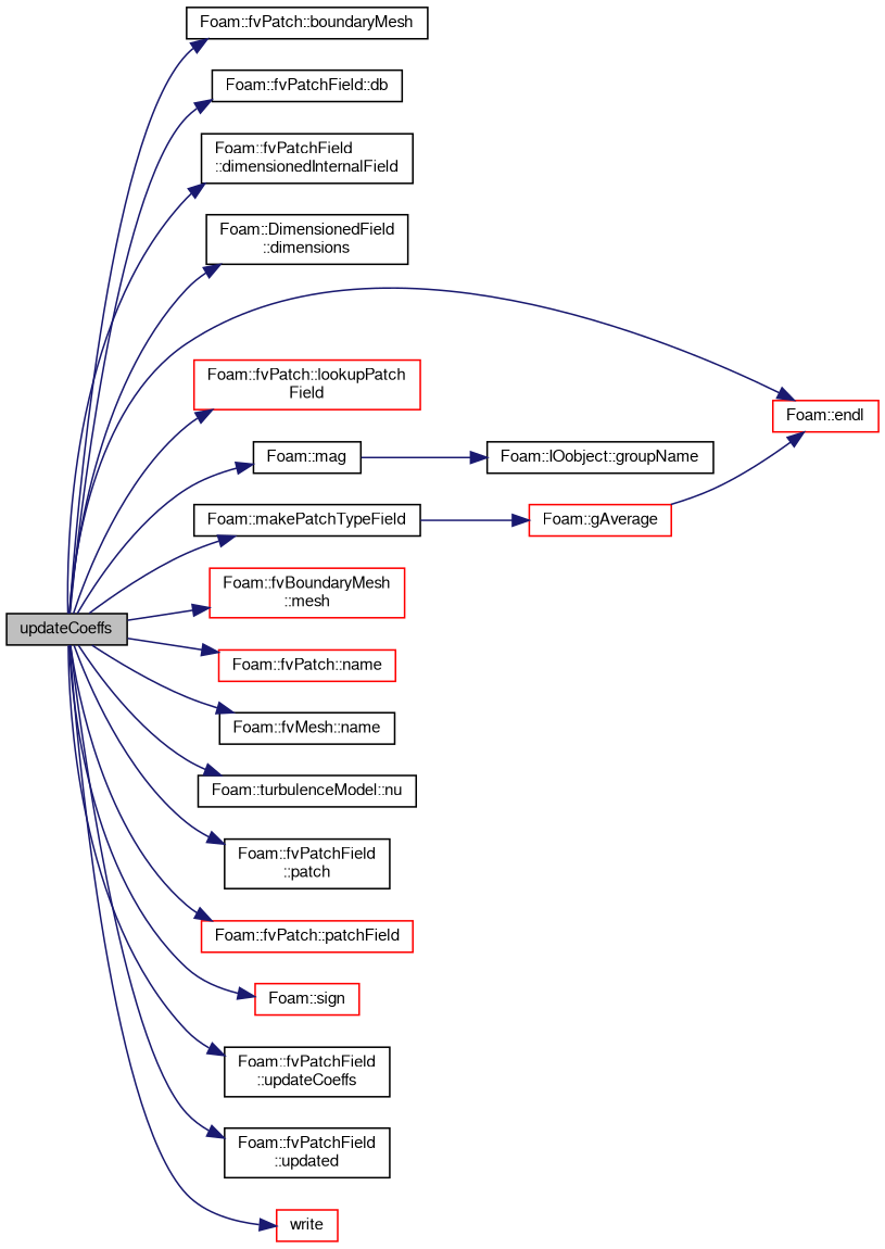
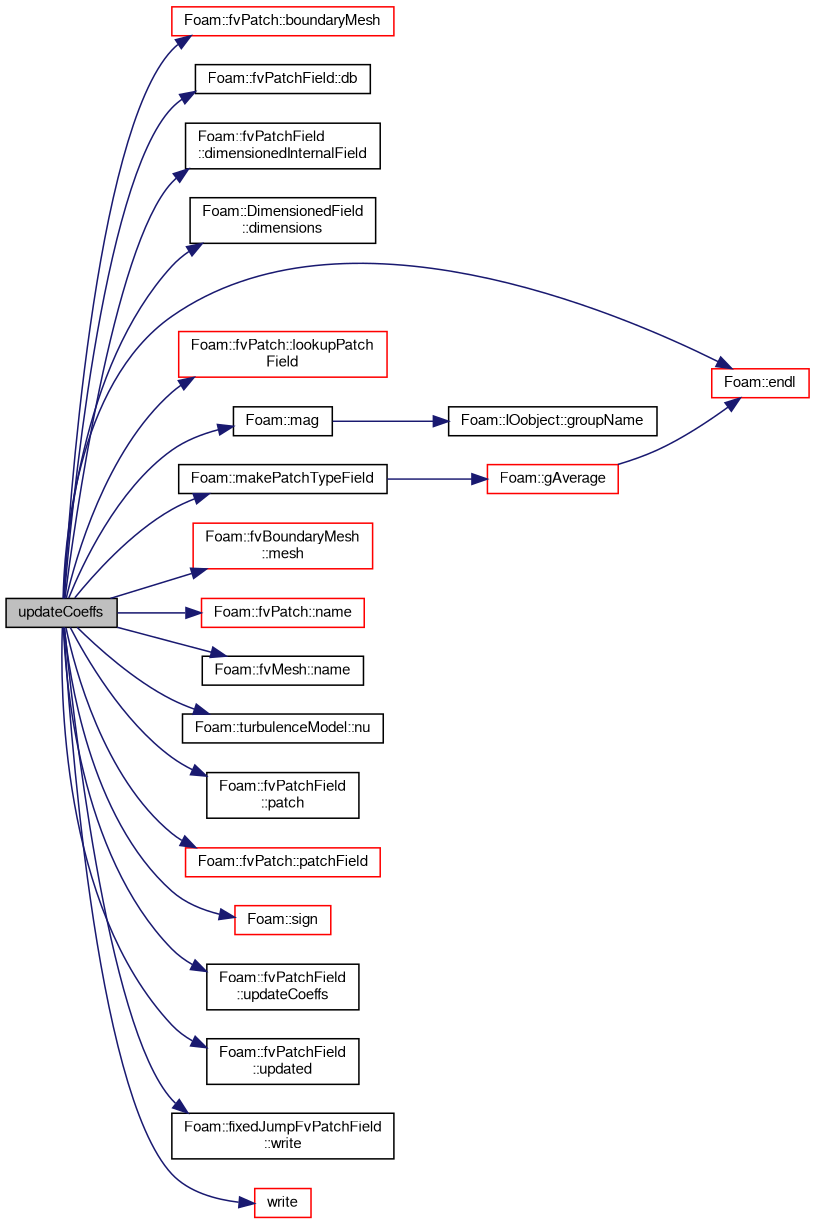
  digraph {
    rankdir=LR
    node [color=black fontname=FreeSans fontsize=10 shape=record]
    edge [color=midnightblue fontname=FreeSans fontsize=10 labelfontname=FreeSans labelfontsize=10 style=solid]
    n1 [fillcolor=grey75 fontcolor=black height=0.2 label=updateCoeffs style=filled width=0.4]
-   n2 [height=0.2 label="Foam::fvPatch::boundaryMesh" width=0.4]
+   n2 [color=red height=0.2 label="Foam::fvPatch::boundaryMesh" width=0.4]
    n3 [height=0.2 label="Foam::fvPatchField::db" width=0.4]
    n4 [height=0.2 label="Foam::fvPatchField\l::dimensionedInternalField" width=0.4]
    n5 [height=0.2 label="Foam::DimensionedField\l::dimensions" width=0.4]
    n6 [color=red height=0.2 label="Foam::endl" width=0.4]
    n7 [color=red height=0.2 label="Foam::fvPatch::lookupPatch\lField" width=0.4]
    n8 [height=0.2 label="Foam::mag" width=0.4]
    n9 [height=0.2 label="Foam::makePatchTypeField" width=0.4]
    n10 [color=red height=0.2 label="Foam::fvBoundaryMesh\l::mesh" width=0.4]
    n11 [color=red height=0.2 label="Foam::fvPatch::name" width=0.4]
    n12 [height=0.2 label="Foam::fvMesh::name" width=0.4]
    n13 [height=0.2 label="Foam::turbulenceModel::nu" width=0.4]
    n14 [height=0.2 label="Foam::fvPatchField\l::patch" width=0.4]
    n15 [color=red height=0.2 label="Foam::fvPatch::patchField" width=0.4]
    n16 [color=red height=0.2 label="Foam::sign" width=0.4]
    n17 [height=0.2 label="Foam::fvPatchField\l::updateCoeffs" width=0.4]
    n18 [height=0.2 label="Foam::fvPatchField\l::updated" width=0.4]
+   n19 [height=0.2 label="Foam::fixedJumpFvPatchField\l::write" width=0.4]
    n20 [color=red height=0.2 label=write width=0.4]
    n21 [color=red height=0.2 label="Foam::gAverage" width=0.4]
    n22 [height=0.2 label="Foam::IOobject::groupName" width=0.4]
    n1 -> n2
    n1 -> n3
    n1 -> n4
    n1 -> n5
    n1 -> n6
    n1 -> n7
    n1 -> n8
    n1 -> n9
    n1 -> n10
    n1 -> n11
    n1 -> n12
    n1 -> n13
    n1 -> n14
    n1 -> n15
    n1 -> n16
    n1 -> n17
    n1 -> n18
+   n1 -> n19
    n1 -> n20
    n8 -> n22
    n9 -> n21
    n21 -> n6
  }
